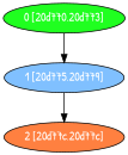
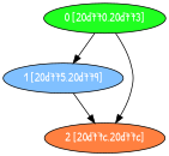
  digraph {
    fontname="Patrick Hand"
    node [fontcolor="#ffffff" shape=oval style=filled fontname="Patrick Hand"]
    edge [fontname="Patrick Hand"]
    n1 [fillcolor="#20FF20" label="0 [20d770,20d773]"]
    n2 [fillcolor="#80C0FF" label="1 [20d775,20d779]"]
    n3 [fillcolor="#FF8040" label="2 [20d77c,20d77c]"]
    n1 -> n2
+   n1 -> n3
    n2 -> n3
  }
